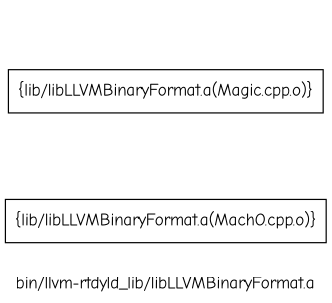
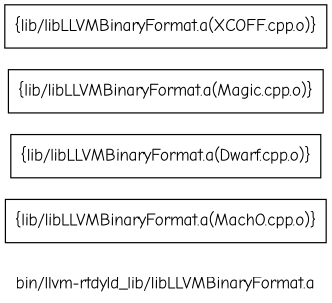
  digraph {
    label="bin/llvm-rtdyld_lib/libLLVMBinaryFormat.a"
    rankdir=LR
    fontname="Comic Neue"
    node [group=0 shape=box fontname="Comic Neue"]
    n1 [label="{lib/libLLVMBinaryFormat.a(MachO.cpp.o)}"]
+   n2 [label="{lib/libLLVMBinaryFormat.a(Dwarf.cpp.o)}"]
    n3 [label="{lib/libLLVMBinaryFormat.a(Magic.cpp.o)}"]
+   n4 [label="{lib/libLLVMBinaryFormat.a(XCOFF.cpp.o)}"]
  }
